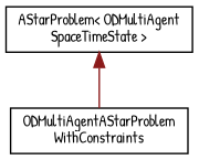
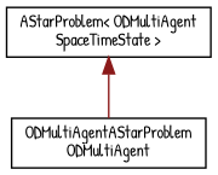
  digraph {
    rankdir=TB
    fontname="Patrick Hand"
    node [color=black fillcolor=white fontname="Patrick Hand" fontsize=10 shape=record style=filled]
    n1 [height=0.2 label="AStarProblem\< ODMultiAgent\lSpaceTimeState \>" width=0.4]
-   n2 [height=0.2 label="ODMultiAgentAStarProblem\lWithConstraints" width=0.4]
+   n2 [height=0.2 label="ODMultiAgentAStarProblem\lODMultiAgent" width=0.4]
    n1 -> n2 [color=firebrick4 dir=back fontname="Patrick Hand" fontsize=10 labelfontname=Helvetica labelfontsize=10 style=solid]
  }
